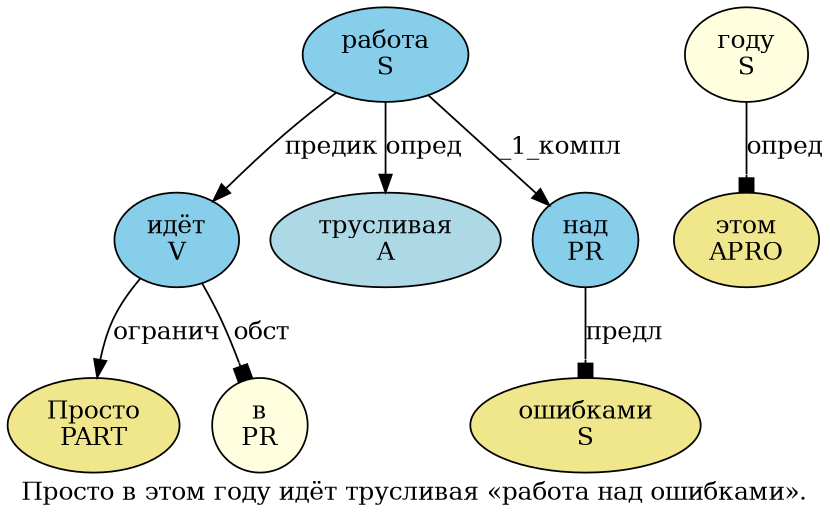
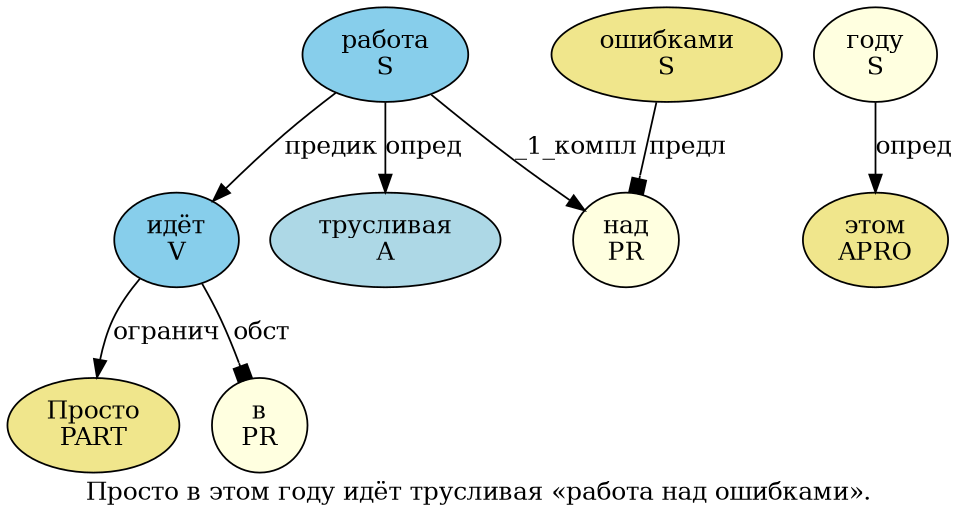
  digraph {
    label="Просто в этом году идёт трусливая «работа над ошибками»."
    node [fillcolor=khaki penwidth=1 shape=ellipse style=filled]
    edge [arrowhead=normal]
    n1 [label="Просто\nPART"]
    n2 [fillcolor=lightyellow label="в\nPR"]
    n3 [fillcolor=lightyellow label="году\nS"]
    n4 [label="этом\nAPRO"]
    n5 [fillcolor=skyblue label="идёт\nV"]
    n6 [fillcolor=skyblue label="работа\nS"]
    n7 [fillcolor=lightblue label="трусливая\nA"]
-   n8 [fillcolor=skyblue label="над\nPR"]
+   n8 [fillcolor=lightyellow label="над\nPR"]
    n9 [label="ошибками\nS"]
-   n3 -> n4 [arrowhead=box label="опред"]
+   n3 -> n4 [label="опред"]
    n5 -> n1 [label="огранич"]
    n5 -> n2 [arrowhead=box label="обст"]
    n6 -> n5 [label="предик"]
    n6 -> n7 [label="опред"]
    n6 -> n8 [label="_1_компл"]
-   n8 -> n9 [arrowhead=box label="предл"]
+   n9 -> n8 [arrowhead=box label="предл"]
  }
